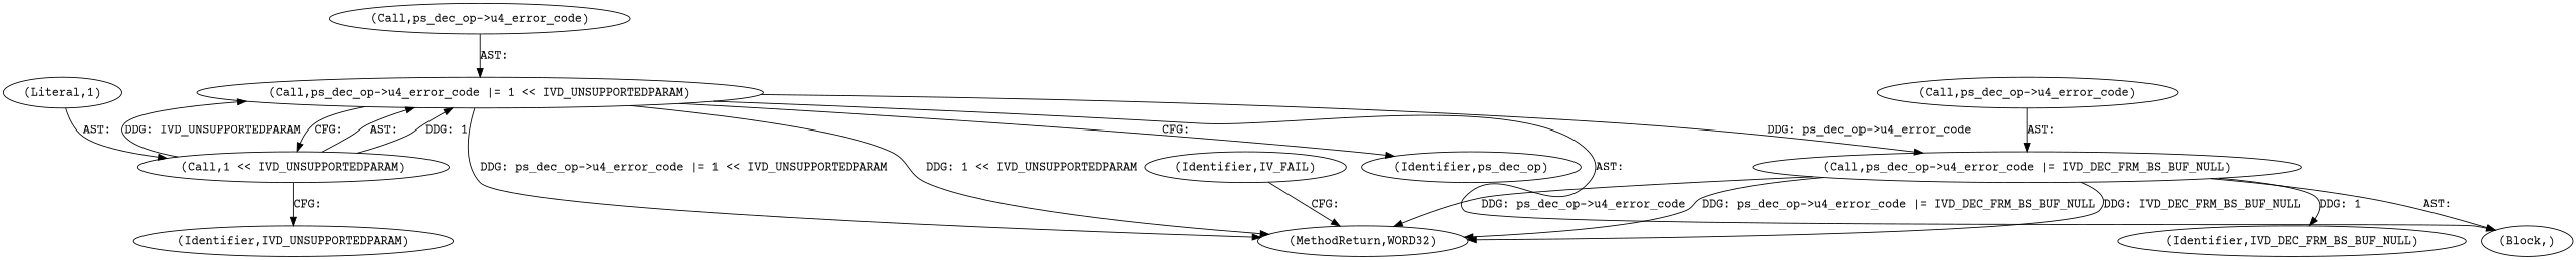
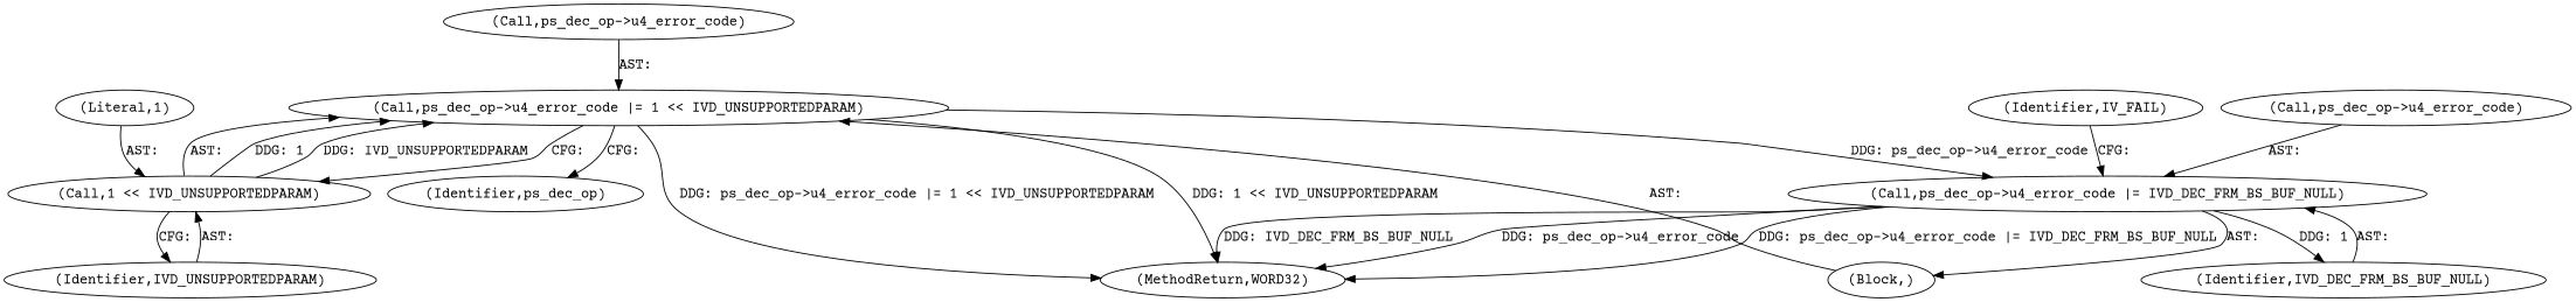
  digraph {
    fontname="Courier Prime"
    node [fontname="Courier Prime"]
    edge [fontname="Courier Prime"]
    n1 [label="(Call,ps_dec_op->u4_error_code |= 1 << IVD_UNSUPPORTEDPARAM)"]
    n2 [label="(Call,1 << IVD_UNSUPPORTEDPARAM)"]
    n3 [label="(Call,ps_dec_op->u4_error_code |= IVD_DEC_FRM_BS_BUF_NULL)"]
    n4 [label="(MethodReturn,WORD32)"]
    n5 [label="(Block,)"]
    n6 [label="(Identifier,ps_dec_op)"]
    n7 [label="(Identifier,IVD_UNSUPPORTEDPARAM)"]
    n8 [label="(Identifier,IVD_DEC_FRM_BS_BUF_NULL)"]
    n9 [label="(Identifier,IV_FAIL)"]
    n10 [label="(Call,ps_dec_op->u4_error_code)"]
    n11 [label="(Literal,1)"]
    n12 [label="(Call,ps_dec_op->u4_error_code)"]
    n1 -> n2 [label="CFG: "]
    n1 -> n3 [label="DDG: ps_dec_op->u4_error_code"]
    n1 -> n4 [label="DDG: 1 << IVD_UNSUPPORTEDPARAM"]
    n1 -> n4 [label="DDG: ps_dec_op->u4_error_code |= 1 << IVD_UNSUPPORTEDPARAM"]
-   n1 -> n5 [label="AST: "]
+   n5 -> n1 [label="AST: "]
    n1 -> n6 [label="CFG: "]
    n2 -> n1 [label="AST: "]
    n2 -> n1 [label="DDG: 1"]
    n2 -> n1 [label="DDG: IVD_UNSUPPORTEDPARAM"]
    n2 -> n7 [label="CFG: "]
    n3 -> n4 [label="DDG: IVD_DEC_FRM_BS_BUF_NULL"]
    n3 -> n4 [label="DDG: ps_dec_op->u4_error_code"]
    n3 -> n4 [label="DDG: ps_dec_op->u4_error_code |= IVD_DEC_FRM_BS_BUF_NULL"]
    n3 -> n5 [label="AST: "]
    n3 -> n8 [label="DDG: 1"]
-   n9 -> n4 [label="CFG: "]
+   n7 -> n2 [label="AST: "]
+   n8 -> n3 [label="AST: "]
+   n9 -> n3 [label="CFG: "]
    n10 -> n3 [label="AST: "]
    n11 -> n2 [label="AST: "]
    n12 -> n1 [label="AST: "]
  }
